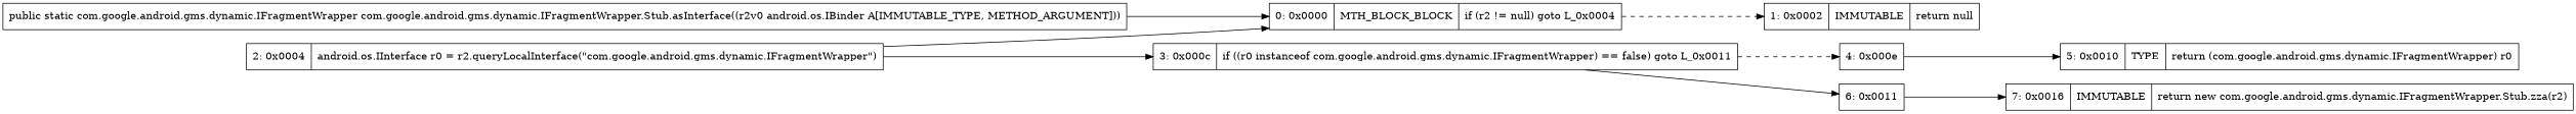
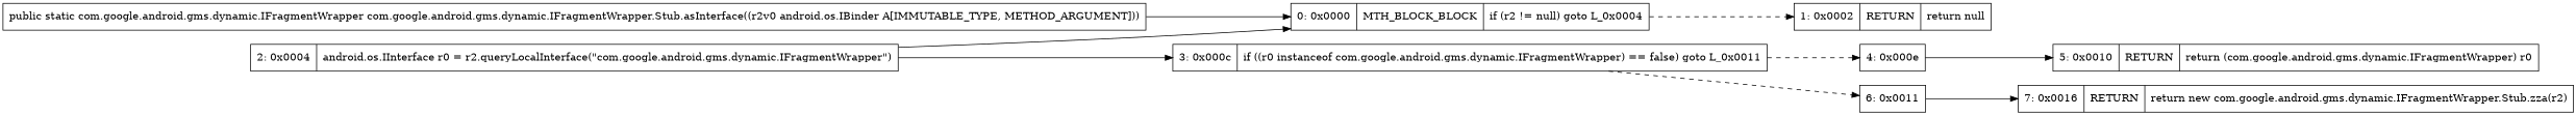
  digraph {
    fontname="DejaVu Serif"
    rankdir=LR
    node [fontname="DejaVu Serif" shape=record]
    edge [fontname="DejaVu Serif"]
    n1 [label="{0\:\ 0x0000|MTH_BLOCK_BLOCK\l|if (r2 != null) goto L_0x0004\l}"]
-   n2 [label="{1\:\ 0x0002|IMMUTABLE\l|return null\l}"]
+   n2 [label="{1\:\ 0x0002|RETURN\l|return null\l}"]
    n3 [label="{2\:\ 0x0004|android.os.IInterface r0 = r2.queryLocalInterface(\"com.google.android.gms.dynamic.IFragmentWrapper\")\l}"]
    n4 [label="{3\:\ 0x000c|if ((r0 instanceof com.google.android.gms.dynamic.IFragmentWrapper) == false) goto L_0x0011\l}"]
    n5 [label="{4\:\ 0x000e}"]
    n6 [label="{6\:\ 0x0011}"]
-   n7 [label="{5\:\ 0x0010|TYPE\l|return (com.google.android.gms.dynamic.IFragmentWrapper) r0\l}"]
-   n8 [label="{7\:\ 0x0016|IMMUTABLE\l|return new com.google.android.gms.dynamic.IFragmentWrapper.Stub.zza(r2)\l}"]
+   n7 [label="{5\:\ 0x0010|RETURN\l|return (com.google.android.gms.dynamic.IFragmentWrapper) r0\l}"]
+   n8 [label="{7\:\ 0x0016|RETURN\l|return new com.google.android.gms.dynamic.IFragmentWrapper.Stub.zza(r2)\l}"]
    n9 [label="{public static com.google.android.gms.dynamic.IFragmentWrapper com.google.android.gms.dynamic.IFragmentWrapper.Stub.asInterface((r2v0 android.os.IBinder A[IMMUTABLE_TYPE, METHOD_ARGUMENT])) }"]
    n1 -> n2 [style=dashed]
    n3 -> n1
    n3 -> n4
    n4 -> n5 [style=dashed]
-   n4 -> n6
+   n4 -> n6 [style=dashed]
    n5 -> n7
    n6 -> n8
    n9 -> n1
  }
